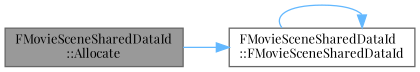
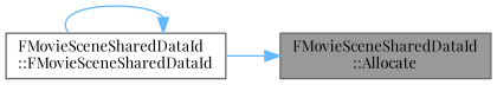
  digraph {
    rankdir=LR
    fontname="Playfair Display"
    node [fontname="Playfair Display" fontsize=10 shape=box style=filled]
    edge [color=steelblue1 fontname="Playfair Display" fontsize=10 labelfontname=Helvetica labelfontsize=10 style=solid]
    n1 [color=gray40 fillcolor=grey60 fontcolor=black height=0.2 label="FMovieSceneSharedDataId\l::Allocate" width=0.4]
    n2 [color=grey40 fillcolor=white height=0.2 label="FMovieSceneSharedDataId\l::FMovieSceneSharedDataId" width=0.4]
-   n1 -> n2
+   n2 -> n1
    n2 -> n2
  }
